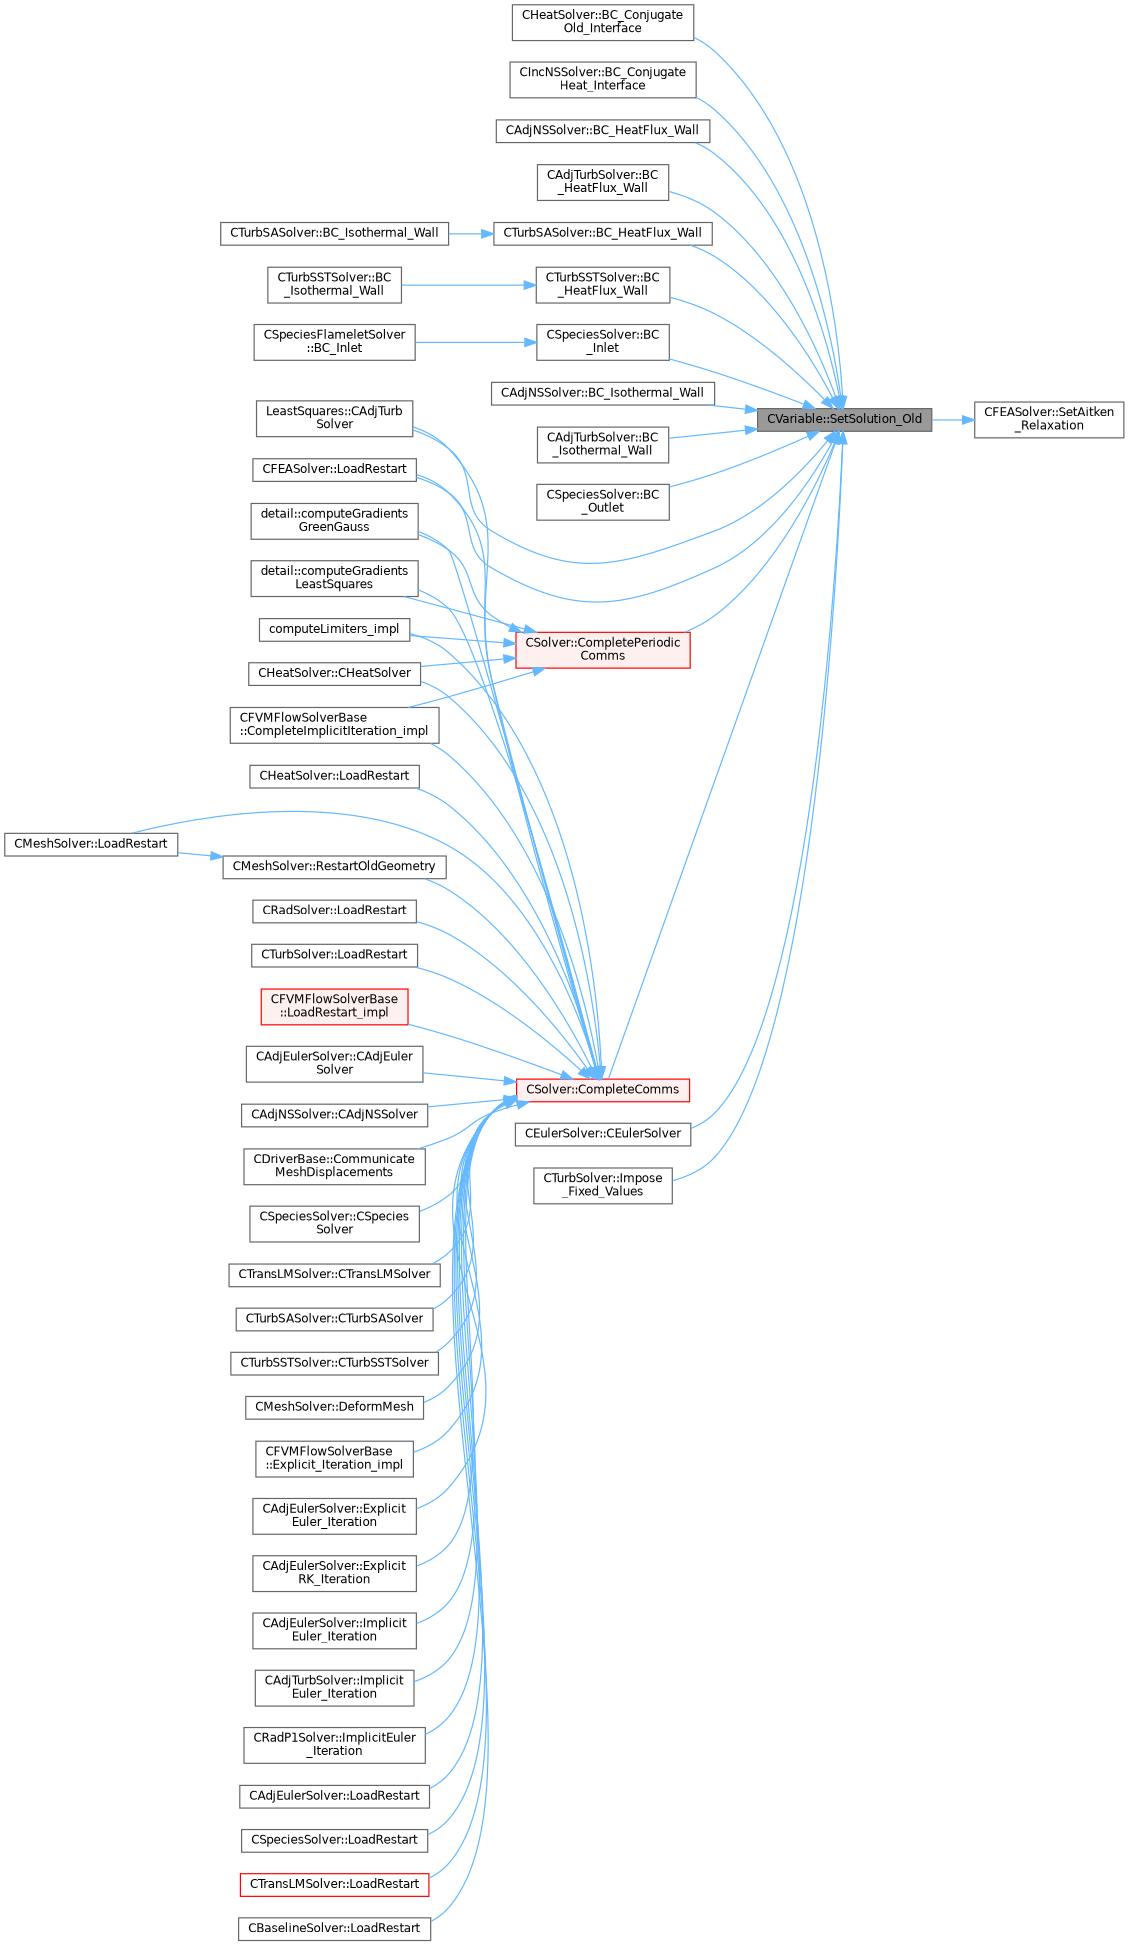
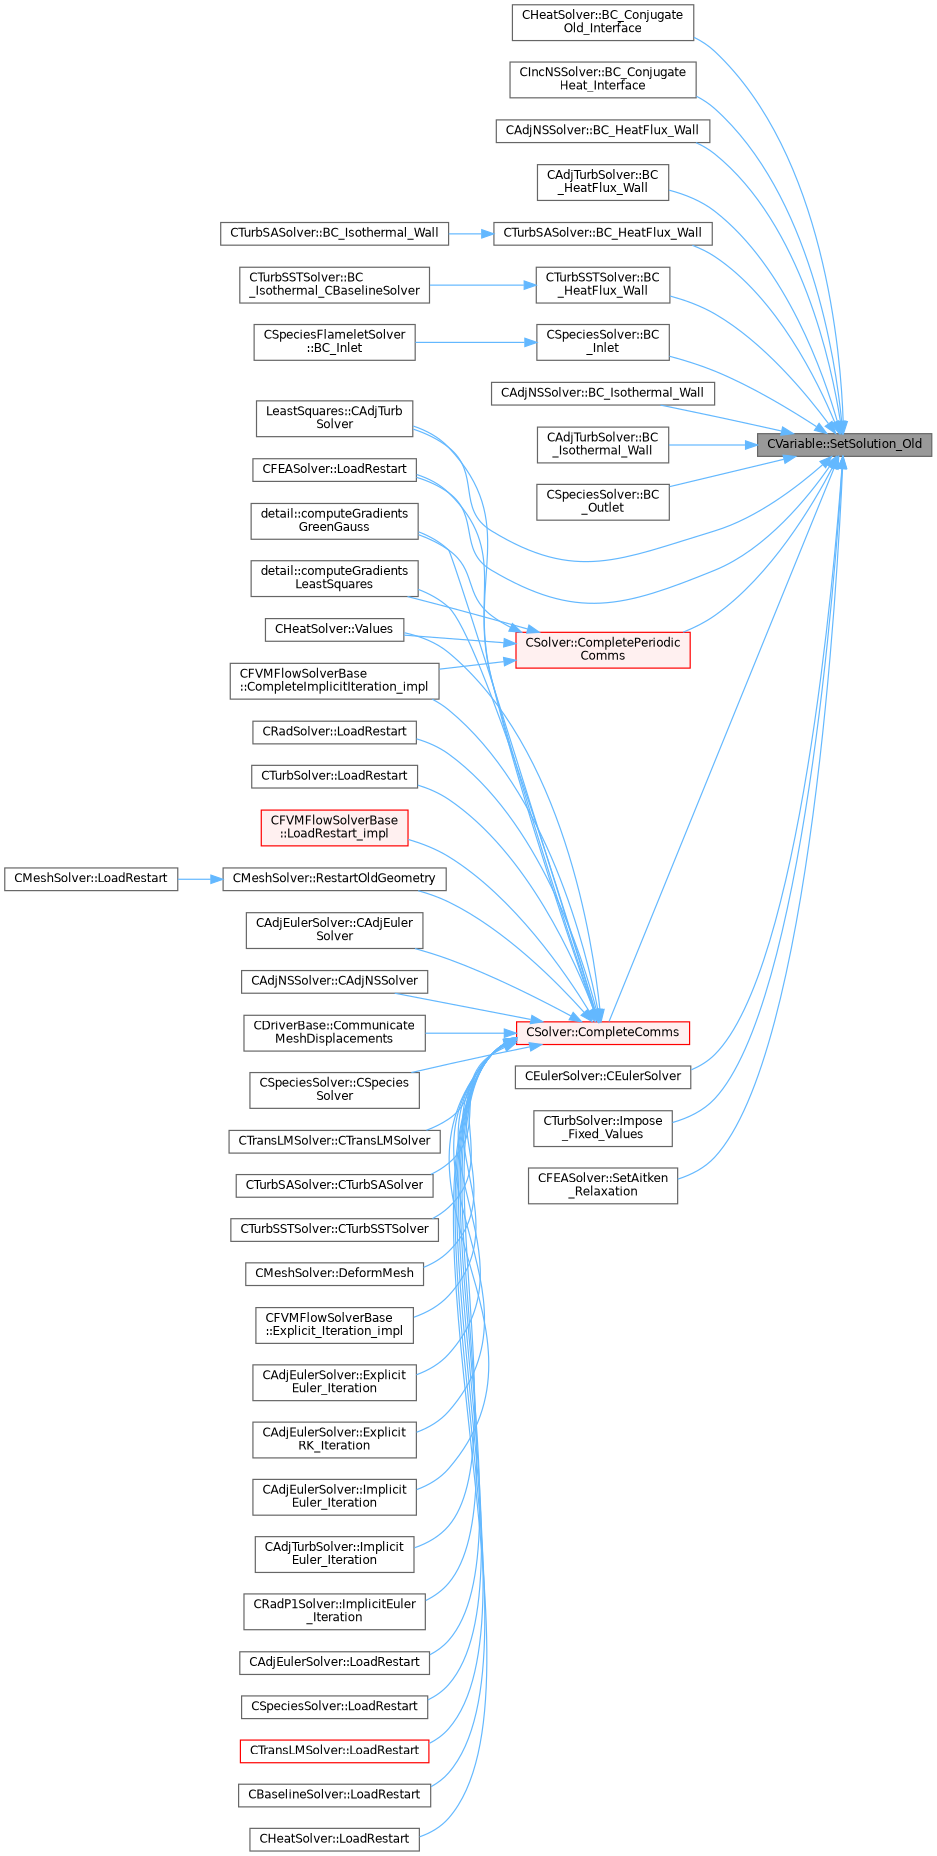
  digraph {
    rankdir=RL
    node [color=grey40 fillcolor=white fontname=Helvetica fontsize=10 shape=box style=filled]
    edge [color=steelblue1 dir=back fontname=Helvetica fontsize=10 labelfontname=Helvetica labelfontsize=10 style=solid]
    n1 [color=gray40 fillcolor=grey60 fontcolor=black height=0.2 label="CVariable::SetSolution_Old" width=0.4]
    n2 [height=0.2 label="CHeatSolver::BC_Conjugate\lOld_Interface" width=0.4]
    n3 [height=0.2 label="CIncNSSolver::BC_Conjugate\lHeat_Interface" width=0.4]
    n4 [height=0.2 label="CAdjNSSolver::BC_HeatFlux_Wall" width=0.4]
    n5 [height=0.2 label="CAdjTurbSolver::BC\l_HeatFlux_Wall" width=0.4]
    n6 [height=0.2 label="CTurbSASolver::BC_HeatFlux_Wall" width=0.4]
    n7 [height=0.2 label="CTurbSSTSolver::BC\l_HeatFlux_Wall" width=0.4]
    n8 [height=0.2 label="CSpeciesSolver::BC\l_Inlet" width=0.4]
    n9 [height=0.2 label="CAdjNSSolver::BC_Isothermal_Wall" width=0.4]
    n10 [height=0.2 label="CAdjTurbSolver::BC\l_Isothermal_Wall" width=0.4]
    n11 [height=0.2 label="CSpeciesSolver::BC\l_Outlet" width=0.4]
    n12 [height=0.2 label="LeastSquares::CAdjTurb\lSolver" width=0.4]
    n13 [height=0.2 label="CEulerSolver::CEulerSolver" width=0.4]
    n14 [color=red fillcolor="#FFF0F0" height=0.2 label="CSolver::CompleteComms" width=0.4]
    n15 [height=0.2 label="CFEASolver::LoadRestart" width=0.4]
    n16 [color=red fillcolor="#FFF0F0" height=0.2 label="CSolver::CompletePeriodic\lComms" width=0.4]
    n17 [height=0.2 label="CTurbSolver::Impose\l_Fixed_Values" width=0.4]
    n18 [height=0.2 label="CFEASolver::SetAitken\l_Relaxation" width=0.4]
    n19 [height=0.2 label="CTurbSASolver::BC_Isothermal_Wall" width=0.4]
-   n20 [height=0.2 label="CTurbSSTSolver::BC\l_Isothermal_Wall" width=0.4]
+   n20 [height=0.2 label="CTurbSSTSolver::BC\l_Isothermal_CBaselineSolver" width=0.4]
    n21 [height=0.2 label="CSpeciesFlameletSolver\l::BC_Inlet" width=0.4]
    n22 [height=0.2 label="CAdjEulerSolver::CAdjEuler\lSolver" width=0.4]
    n23 [height=0.2 label="CAdjNSSolver::CAdjNSSolver" width=0.4]
-   n24 [height=0.2 label="CHeatSolver::CHeatSolver" width=0.4]
+   n24 [height=0.2 label="CHeatSolver::Values" width=0.4]
    n25 [height=0.2 label="CDriverBase::Communicate\lMeshDisplacements" width=0.4]
    n26 [height=0.2 label="CFVMFlowSolverBase\l::CompleteImplicitIteration_impl" width=0.4]
    n27 [height=0.2 label="detail::computeGradients\lGreenGauss" width=0.4]
    n28 [height=0.2 label="detail::computeGradients\lLeastSquares" width=0.4]
-   n29 [height=0.2 label=computeLimiters_impl width=0.4]
    n30 [height=0.2 label="CSpeciesSolver::CSpecies\lSolver" width=0.4]
    n31 [height=0.2 label="CTransLMSolver::CTransLMSolver" width=0.4]
    n32 [height=0.2 label="CTurbSASolver::CTurbSASolver" width=0.4]
    n33 [height=0.2 label="CTurbSSTSolver::CTurbSSTSolver" width=0.4]
    n34 [height=0.2 label="CMeshSolver::DeformMesh" width=0.4]
    n35 [height=0.2 label="CFVMFlowSolverBase\l::Explicit_Iteration_impl" width=0.4]
    n36 [height=0.2 label="CAdjEulerSolver::Explicit\lEuler_Iteration" width=0.4]
    n37 [height=0.2 label="CAdjEulerSolver::Explicit\lRK_Iteration" width=0.4]
    n38 [height=0.2 label="CAdjEulerSolver::Implicit\lEuler_Iteration" width=0.4]
    n39 [height=0.2 label="CAdjTurbSolver::Implicit\lEuler_Iteration" width=0.4]
    n40 [height=0.2 label="CRadP1Solver::ImplicitEuler\l_Iteration" width=0.4]
    n41 [height=0.2 label="CAdjEulerSolver::LoadRestart" width=0.4]
    n42 [height=0.2 label="CSpeciesSolver::LoadRestart" width=0.4]
    n43 [color=red height=0.2 label="CTransLMSolver::LoadRestart" width=0.4]
    n44 [height=0.2 label="CBaselineSolver::LoadRestart" width=0.4]
    n45 [height=0.2 label="CHeatSolver::LoadRestart" width=0.4]
    n46 [height=0.2 label="CMeshSolver::LoadRestart" width=0.4]
    n47 [height=0.2 label="CRadSolver::LoadRestart" width=0.4]
    n48 [height=0.2 label="CTurbSolver::LoadRestart" width=0.4]
    n49 [color=red fillcolor="#FFF0F0" height=0.2 label="CFVMFlowSolverBase\l::LoadRestart_impl" width=0.4]
    n50 [height=0.2 label="CMeshSolver::RestartOldGeometry" width=0.4]
    n1 -> n2
    n1 -> n3
    n1 -> n4
    n1 -> n5
    n1 -> n6
    n1 -> n7
    n1 -> n8
    n1 -> n9
    n1 -> n10
    n1 -> n11
    n1 -> n12
    n1 -> n13
    n1 -> n14
    n1 -> n15
    n1 -> n16
    n1 -> n17
-   n18 -> n1
+   n1 -> n18
    n6 -> n19
    n7 -> n20
    n8 -> n21
    n14 -> n12
    n14 -> n15
    n14 -> n22
    n14 -> n23
    n14 -> n24
    n14 -> n25
    n14 -> n26
    n14 -> n27
    n14 -> n28
-   n14 -> n29
    n14 -> n30
    n14 -> n31
    n14 -> n32
    n14 -> n33
    n14 -> n34
    n14 -> n35
    n14 -> n36
    n14 -> n37
    n14 -> n38
    n14 -> n39
    n14 -> n40
    n14 -> n41
    n14 -> n42
    n14 -> n43
    n14 -> n44
    n14 -> n45
-   n14 -> n46
    n14 -> n47
    n14 -> n48
    n14 -> n49
    n14 -> n50
    n16 -> n24
    n16 -> n26
    n16 -> n27
    n16 -> n28
-   n16 -> n29
    n50 -> n46
  }
